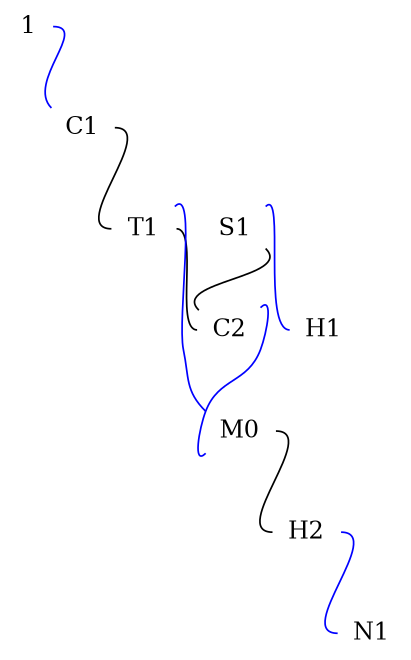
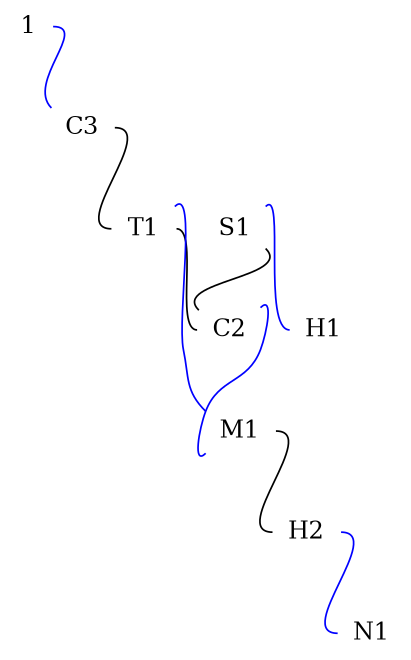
  digraph {
    rankdir=TB
    splines=true
    node [color=white shape=box]
    edge [color=blue dir=none headport=w tailport=e weight=2]
    1 [height=0 width=0]
-   C1 [height=0 width=0]
+   C1 [height=0 width=0 label=C3]
    T1 [height=0 width=0]
    S1 [height=0 width=0]
    H1 [height=0 width=0]
    C2 [height=0 width=0]
-   M1 [height=0 width=0 label=M0]
+   M1 [height=0 width=0]
    H2 [height=0 width=0]
    N1 [height=0 width=0]
    subgraph sub_1 {
      rank=source
      1
    }
    1 -> C1 [headport=nw]
    C1 -> T1 [color=black]
    T1 -> C2 [color=black]
    T1 -> M1 [headport=nw tailport=ne]
    S1 -> H1 [tailport=ne]
    S1 -> C2 [color=black headport=nw tailport=se]
    C2 -> M1 [headport=sw tailport=ne]
    M1 -> H2 [color=black]
    H2 -> N1
  }
